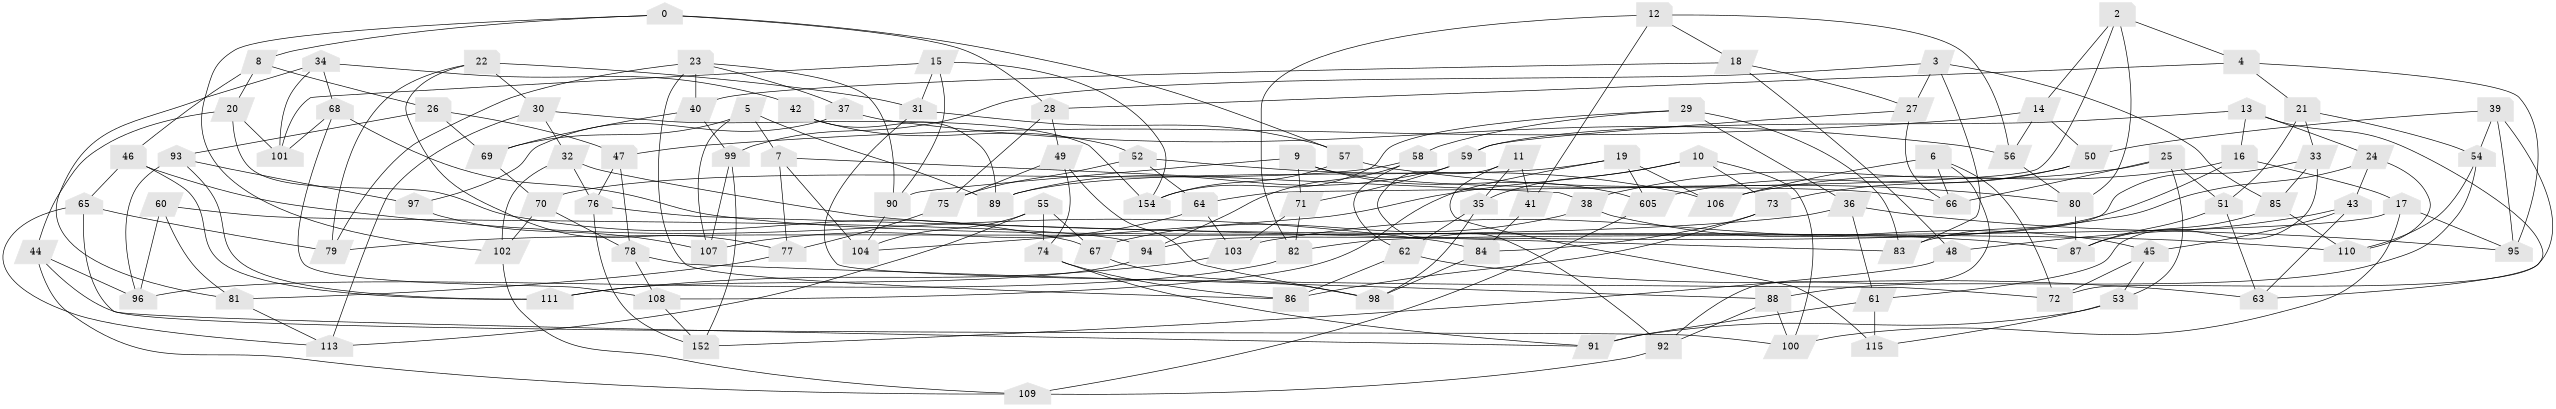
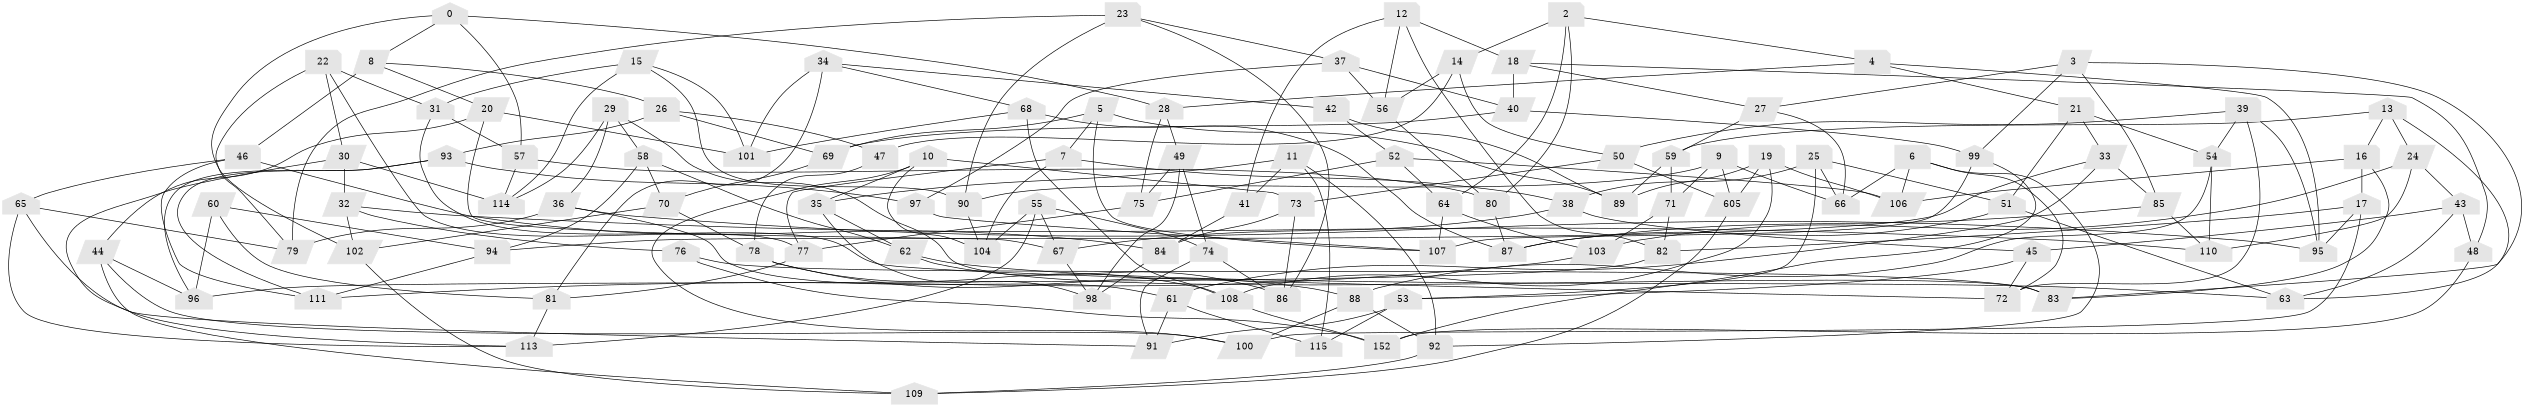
  graph {
    node [color=gray90 shape=house style=filled]
    n1 [label=0]
    8 [shape=parallelogram]
    28
    57 [shape=note]
    102 [shape=parallelogram]
    20 [shape=parallelogram]
    26 [shape=note]
    46 [shape=note]
    49 [shape=parallelogram]
    75 [shape=parallelogram]
    80 [shape=note]
-   114 [label=154]
+   114
    109
    2 [shape=note]
    4 [shape=note]
    14 [shape=parallelogram]
    64 [shape=note]
    21 [shape=note]
    95
    56 [shape=parallelogram]
    47 [shape=note]
    50 [shape=parallelogram]
    107 [shape=note]
    103 [shape=parallelogram]
    87
    3 [shape=parallelogram]
    27 [shape=parallelogram]
    83 [shape=parallelogram]
    85 [shape=parallelogram]
    99
    66
    59
    110
    n34 [label=152 shape=note]
    33 [shape=parallelogram]
    51
    54
    5 [shape=parallelogram]
    7
    69 [shape=parallelogram]
    89 [shape=note]
    38 [shape=parallelogram]
    77
    104 [shape=note]
    70 [shape=parallelogram]
    6 [shape=note]
    72 [shape=note]
    92 [shape=note]
    106 [shape=parallelogram]
    67 [shape=parallelogram]
    45
    81
    101
    44 [shape=parallelogram]
    93
    84 [shape=note]
    65
    111
    9 [shape=note]
    71 [shape=parallelogram]
    90 [shape=note]
    n62 [label=605 shape=parallelogram]
    82 [shape=note]
    10
    35
    73 [shape=note]
    100 [shape=parallelogram]
    62 [shape=parallelogram]
    98
    86 [shape=note]
    11 [shape=parallelogram]
    41 [shape=parallelogram]
    115
    12 [shape=note]
    18 [shape=parallelogram]
    40 [shape=parallelogram]
    48
    96
    16 [shape=note]
    13
    24 [shape=parallelogram]
    63
    17
    43
    76
    78
    15 [shape=parallelogram]
    31
    19 [shape=note]
    108
    61 [shape=parallelogram]
    94 [shape=note]
    88 [shape=note]
    22 [shape=note]
    30 [shape=parallelogram]
    79 [shape=parallelogram]
    32 [shape=parallelogram]
    113
    23 [shape=note]
    37
    97
    25 [shape=note]
    53
    91 [shape=parallelogram]
    74
    29 [shape=note]
    36 [shape=parallelogram]
    58
    34
    42 [shape=note]
    68
    52
    39 [shape=note]
    60 [shape=parallelogram]
    55
    n1 -- 8
    n1 -- 28
    n1 -- 57
    n1 -- 102
    8 -- 20
    8 -- 26
    8 -- 46
    28 -- 49
    28 -- 75
    57 -- 80
    57 -- 114
    102 -- 109
    20 -- 67
    20 -- 101
    20 -- 44
    26 -- 47
    26 -- 69
    26 -- 93
    46 -- 84
    46 -- 65
    46 -- 111
    49 -- 75
    49 -- 98
    49 -- 74
    75 -- 77
    80 -- 87
    2 -- 80
    2 -- 4
    2 -- 14
    2 -- 64
    4 -- 28
    4 -- 21
    4 -- 95
    14 -- 56
    14 -- 47
    14 -- 50
    64 -- 107
    64 -- 103
    21 -- 33
    21 -- 51
    21 -- 54
    56 -- 80
-   47 -- 76
    47 -- 78
    50 -- n62
    50 -- 73
    103 -- 111
    3 -- 27
    3 -- 83
    3 -- 85
    3 -- 99
    27 -- 66
    27 -- 59
    85 -- 87
    85 -- 110
    99 -- 107
    99 -- n34
    59 -- 89
    59 -- 71
    33 -- 85
    33 -- 61
    33 -- 94
    51 -- 87
    51 -- 63
    54 -- 110
    54 -- 88
    5 -- 107
    5 -- 7
    5 -- 69
    5 -- 89
    7 -- 38
    7 -- 77
    7 -- 104
    69 -- 70
    38 -- 67
    38 -- 45
    77 -- 81
    70 -- 102
    70 -- 78
    6 -- 66
    6 -- 72
    6 -- 92
    6 -- 106
    92 -- 109
    67 -- 98
    45 -- 72
    45 -- 53
    81 -- 113
    44 -- 109
    44 -- 100
    44 -- 96
    93 -- 111
    93 -- 96
    93 -- 97
    84 -- 98
    65 -- 79
    65 -- 113
    65 -- 91
    9 -- 66
    9 -- 71
    9 -- 90
    9 -- n62
    71 -- 103
    71 -- 82
    90 -- 104
    n62 -- 109
    82 -- 96
    10 -- 104
    10 -- 35
    10 -- 73
    10 -- 100
    35 -- 62
    35 -- 98
    73 -- 84
    73 -- 86
    62 -- 86
    62 -- 63
    11 -- 92
    11 -- 35
    11 -- 41
    11 -- 115
    41 -- 84
    12 -- 56
    12 -- 82
    12 -- 41
    12 -- 18
    18 -- 27
    18 -- 40
    18 -- 48
    40 -- 99
    40 -- 69
    48 -- n34
    16 -- 83
    16 -- 106
    16 -- 17
    13 -- 59
    13 -- 16
    13 -- 24
    13 -- 63
    24 -- 103
    24 -- 110
    24 -- 43
    17 -- 95
    17 -- 82
    17 -- 100
    43 -- 45
    43 -- 48
    43 -- 63
    76 -- 83
    76 -- n34
    78 -- 108
    78 -- 88
    15 -- 114
    15 -- 101
    15 -- 90
    15 -- 31
    31 -- 57
    31 -- 72
    19 -- 89
    19 -- 106
    19 -- n62
    19 -- 108
    108 -- n34
    61 -- 115
    61 -- 91
    94 -- 111
    88 -- 92
    88 -- 100
    22 -- 77
    22 -- 31
    22 -- 30
    22 -- 79
    30 -- 114
    30 -- 32
    30 -- 113
    32 -- 102
    32 -- 110
    32 -- 76
    23 -- 90
    23 -- 86
    23 -- 79
    23 -- 37
    37 -- 56
-   23 -- 40
+   37 -- 40
    37 -- 97
    97 -- 107
    25 -- 66
    25 -- 51
    25 -- 38
    25 -- 53
    53 -- 115
    53 -- 91
    74 -- 86
    74 -- 91
    29 -- 114
    29 -- 83
    29 -- 36
    29 -- 58
    36 -- 95
    36 -- 61
    36 -- 79
    58 -- 70
    58 -- 62
    58 -- 94
    34 -- 81
    34 -- 101
    34 -- 42
    34 -- 68
    42 -- 89
    42 -- 52
    68 -- 87
    68 -- 101
    68 -- 108
    52 -- 75
    52 -- 64
    52 -- 106
    39 -- 95
    39 -- 50
    39 -- 54
    39 -- 72
    60 -- 81
    60 -- 96
    60 -- 94
    55 -- 104
    55 -- 67
    55 -- 113
    55 -- 74
  }
